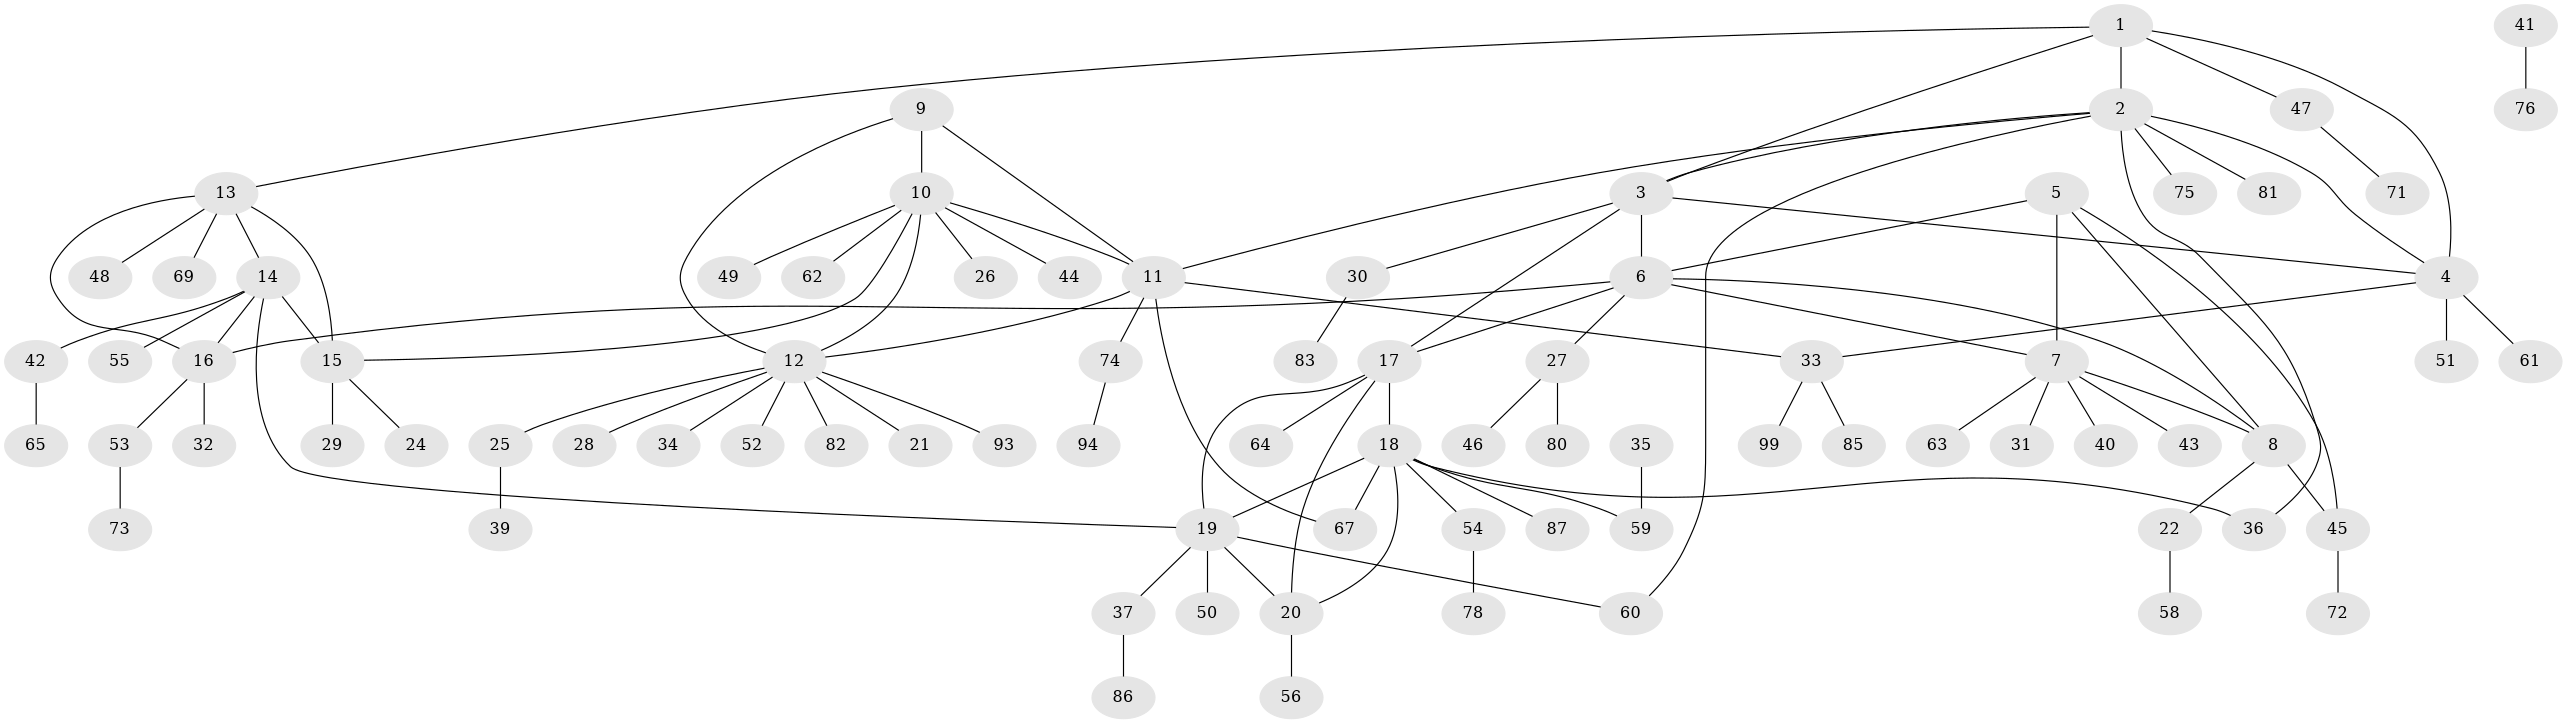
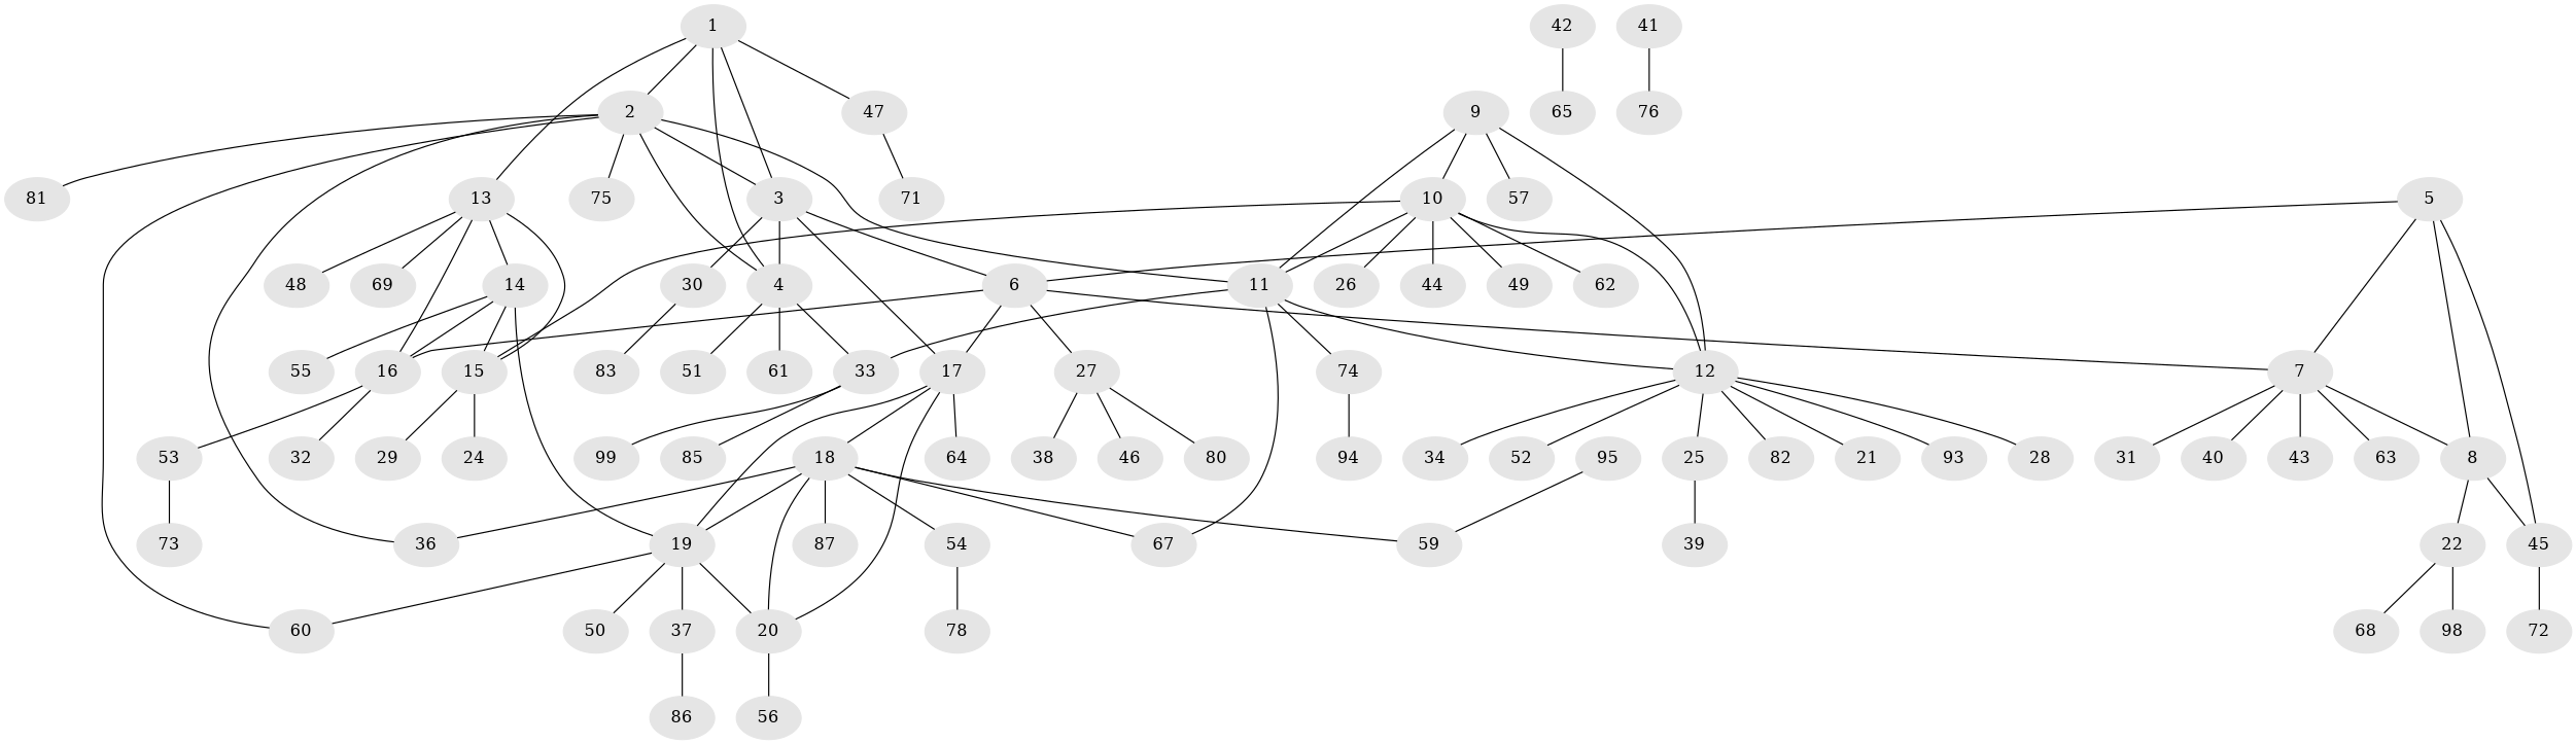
  graph {
    node [color=gray90 style=filled]
    1
    2
    3
    4
    13
    47
    11
    36
    60
    75
    81
    30
    6
    17
    33
    51
    61
    16
    15
    14
    48
    69
    71
    12
    67
    74
    83
    7
    8
    27
    20
    19
    18
    64
    n35 [label=99]
    85
    5
    45
    31
    40
    43
    63
    22
    9
    10
+   57
    72
    32
    53
+   38
    46
    80
-   58
+   58 [label=98]
+   68
    26
    44
    49
    62
    21
    n60 [label=93]
    25
    28
    34
    52
    82
    24
    29
    56
    n69 [label=94]
    39
    42
    55
    37
    50
    41
    76
    65
    73
    54
    n80 [label=87]
    59
-   35
+   35 [label=95]
    78
    86
    1 -- 2
    1 -- 3
    1 -- 4
    1 -- 13
    1 -- 47
    2 -- 3
    2 -- 4
    2 -- 11
    2 -- 36
    2 -- 60
    2 -- 75
    2 -- 81
    3 -- 4
    3 -- 30
    3 -- 6
    3 -- 17
    4 -- 33
    4 -- 51
    4 -- 61
    13 -- 16
    13 -- 15
    13 -- 14
    13 -- 48
    13 -- 69
    47 -- 71
    11 -- 33
    11 -- 12
    11 -- 67
    11 -- 74
    30 -- 83
    6 -- 17
    6 -- 16
    6 -- 7
-   6 -- 8
    6 -- 27
    17 -- 20
    17 -- 19
    17 -- 18
    17 -- 64
    33 -- n35
    33 -- 85
    16 -- 32
    16 -- 53
    15 -- 24
    15 -- 29
    14 -- 16
    14 -- 15
    14 -- 19
-   14 -- 42
    14 -- 55
    12 -- 21
    12 -- n60
    12 -- 25
    12 -- 28
    12 -- 34
    12 -- 52
    12 -- 82
    74 -- n69
    7 -- 8
    7 -- 31
    7 -- 40
    7 -- 43
    7 -- 63
    8 -- 45
    8 -- 22
+   27 -- 38
    27 -- 46
    27 -- 80
    20 -- 56
    19 -- 60
    19 -- 20
    19 -- 37
    19 -- 50
    18 -- 36
    18 -- 67
    18 -- 20
    18 -- 19
    18 -- 54
    18 -- n80
    18 -- 59
    5 -- 6
    5 -- 7
    5 -- 8
    5 -- 45
    45 -- 72
    22 -- 58
+   22 -- 68
    9 -- 11
    9 -- 12
    9 -- 10
+   9 -- 57
    10 -- 11
    10 -- 15
    10 -- 12
    10 -- 26
    10 -- 44
    10 -- 49
    10 -- 62
    53 -- 73
    25 -- 39
    42 -- 65
    37 -- 86
    41 -- 76
    54 -- 78
    35 -- 59
  }
